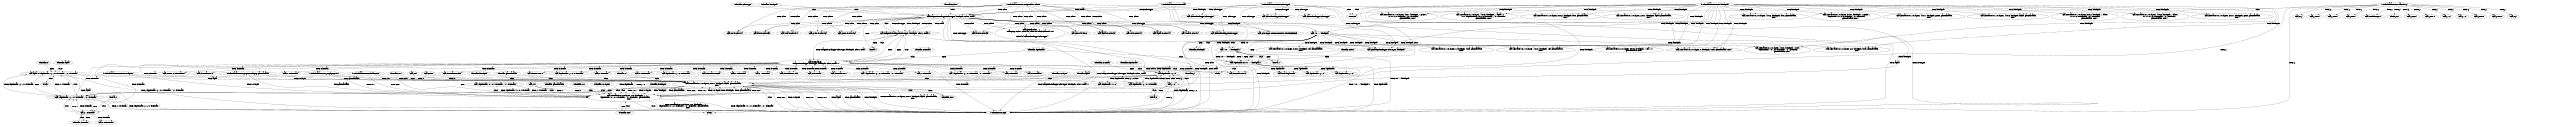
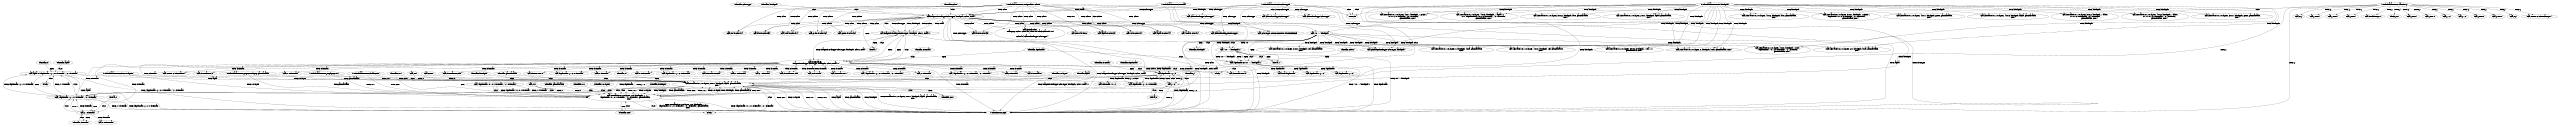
  digraph {
    n1 [label="(Call,alpha = (depth_max * y * 2 + size_max) / (2 * size_max))"]
    n2 [label="(Call,(depth_max * y * 2 + size_max) / (2 * size_max))"]
    n3 [label="(Call,set_value(row, rowbytes, 2*x+1, bit_depth, alpha, gamma_table,\n                  conv))"]
    n4 [label="(MethodReturn,RET)"]
    n5 [label="(Block,)"]
    n6 [label="(Call,2 * size_max)"]
    n7 [label="(Call,set_value(row, rowbytes, 2*x, bit_depth,\n (depth_max * x * 2 + size_max) / (2 * size_max), gamma_table,\n                  conv))"]
    n8 [label="(Block,)"]
    n9 [label="(Identifier,conv)"]
    n10 [label="(Identifier,size_max)"]
    n11 [label="(Call,x<=size_max)"]
    n12 [label="(Call,depth_max * y * 2)"]
    n13 [label="(Call,y * 2)"]
    n14 [label="(Call,depth_max * y * 2 + size_max)"]
-   n15 [label="(Call,depth_max * x * 2)"]
+   n15 [label="(Call,does_max * x * 2)"]
    n16 [label="(Literal,2)"]
    n17 [label="(Call,depth_max = (1U << bit_depth)-1)"]
    n18 [label="(Call,(1U << bit_depth)-1)"]
    n19 [label="(Block,)"]
    n20 [label="(Call,luma*depth_max)"]
    n21 [label="(Call,depth_max * y * 2)"]
    n22 [label="(Call,depth_max * y * 2)"]
    n23 [label="(Literal,1)"]
    n24 [label="(Call,1U << bit_depth)"]
    n25 [label="(Identifier,bit_depth)"]
    n26 [label="(Call,pixel_depth_of_type(color_type, bit_depth))"]
    n27 [label="(Call,set_value(row, rowbytes, 3*x+0, bit_depth, red, gamma_table,\n                     conv))"]
    n28 [label="(Call,set_value(row, rowbytes, x, bit_depth, luma, gamma_table,\n                     conv))"]
    n29 [label="(Call,set_value(row, rowbytes, 4*x+0, bit_depth, red, gamma_table,\n                     conv))"]
    n30 [label="(Call,set_value(row, rowbytes, 3*x+0, bit_depth, /* red */ Y,\n                     gamma_table, conv))"]
    n31 [label="(Call,set_value(row, rowbytes, x, bit_depth, luma, gamma_table, conv))"]
    n32 [label="(Call,set_value(row, rowbytes, 4*x+0, bit_depth, /* red */\n ((depth_max-Y) * x * 2 + size_max) / (2 * size_max),\n                  gamma_table, conv))"]
    n33 [label="(Call,set_value(row, rowbytes, 2*x, bit_depth, luma, gamma_table,\n                     conv))"]
    n34 [label="(Identifier,conv)"]
    n35 [label="(Call,image_size_of_type(color_type, bit_depth, colors, small))"]
    n36 [label="(Call,image_size_of_type(color_type, bit_depth, colors, small)-1)"]
    n37 [label="(Call,green = colors[2])"]
    n38 [label="(Call,fprintf(stderr,\n \"makepng: --color: count(%u) does not match channels(%u)\n\",\n\n          colors[0], channels_of_type(color_type)))"]
    n39 [label="(Call,alpha = colors[2])"]
    n40 [label="(Call,red = colors[1])"]
    n41 [label="(Call,alpha = colors[4])"]
    n42 [label="(Call,channels_of_type(color_type))"]
    n43 [label="(Call,luma = colors[1])"]
    n44 [label="(Call,blue = colors[3])"]
    n45 [label="(Call,green = colors[2])"]
    n46 [label="(Call,blue = colors[3])"]
    n47 [label="(Call,color_type & PNG_COLOR_MASK_PALETTE)"]
    n48 [label="(Call,colors[0] == 0)"]
    n49 [label="(Call,red = colors[1])"]
    n50 [label="(Call,luma = colors[1])"]
    n51 [label="(Call,size_max =\n      image_size_of_type(color_type, bit_depth, colors, small)-1)"]
    n52 [label="(Literal,1)"]
    n53 [label="(MethodParameterIn,int color_type)"]
    n54 [label="(Call,channels_of_type(color_type))"]
    n55 [label="(Call,channels_of_type(color_type))"]
    n56 [label="(Call,channels_of_type(color_type))"]
    1000129
    n58 [label="(MethodParameterIn,int bit_depth)"]
    n59 [label="(Call,set_value(row, rowbytes, 4*x+2, bit_depth, blue, gamma_table,\n                     conv))"]
    n60 [label="(Call,set_value(row, rowbytes, 3*x+1, bit_depth, /* green */\n (depth_max * x * 2 + size_max) / (2 * size_max),\n                  gamma_table, conv))"]
    n61 [label="(Call,set_value(row, rowbytes, 4*x+1, bit_depth, green, gamma_table,\n                     conv))"]
    n62 [label="(Call,set_value(row, rowbytes, 4*x+3, bit_depth, alpha, gamma_table,\n                     conv))"]
    n63 [label="(Call,set_value(row, rowbytes, 3*x+2, bit_depth, /* blue */\n (Y * x * 2 + size_max) / (2 * size_max),\n                  gamma_table, conv))"]
    n64 [label="(Call,set_value(row, rowbytes, 4*x+2, bit_depth, /* blue */\n                  Y - (Y * x * 2 + size_max) / (2 * size_max),\n                  gamma_table, conv))"]
    n65 [label="(Call,set_value(row, rowbytes, 3*x+1, bit_depth, green, gamma_table,\n                     conv))"]
    n66 [label="(Call,set_value(row, rowbytes, 4*x+1, bit_depth, /* green */\n (Y * x * 2 + size_max) / (2 * size_max),\n                  gamma_table, conv))"]
    n67 [label="(Call,set_value(row, rowbytes, 4*x+3, bit_depth, /* alpha */\n                  Y + ((depth_max-Y) * x * 2 + size_max) / (2 * size_max),\n                  gamma_table, conv))"]
    n68 [label="(Call,set_value(row, rowbytes, 3*x+2, bit_depth, blue, gamma_table,\n                     conv))"]
    n69 [label="(Call,set_value(row, rowbytes, 2*x+1, bit_depth, alpha, gamma_table,\n                     conv))"]
    n70 [label="(MethodParameterIn,unsigned int *colors)"]
    n71 [label="(MethodParameterIn,int small)"]
    n72 [label="(Call,size_max == 15)"]
    n73 [label="(MethodParameterIn,value int y)"]
    n74 [label="(Call,2*y)"]
    n75 [label="(Call,y == 0)"]
    n76 [label="(Call,y == 0)"]
    n77 [label="(Call,y == 0)"]
    n78 [label="(Call,size_blue+y+1)"]
    n79 [label="(Block,y+1)"]
    n80 [label="(Call,y == 0)"]
    n81 [label="(Call,y == 0)"]
    n82 [label="(Call,y * 2)"]
    n83 [label="(Call,y * 2)"]
    n84 [label="(Call,y == 0)"]
    n85 [label="(Call,y == 0)"]
    n86 [label="(Call,2*y)"]
+   n87 [label="(Call,0xFFU & (size_max+y+1))"]
    n88 [label="(Call,(depth_max * y * 2 + size_max) / (2 * size_max))"]
    n89 [label="(Call,2*size_max)"]
    n90 [label="(Call,size_small+1)"]
    n91 [label="(Call,0xFFU & (size_max+1))"]
    n92 [label="(Call,size_max == 3)"]
    n93 [label="(Call,x<=size_max)"]
    n94 [label="(Call,size_max == 255)"]
    n95 [label="(Call,size_row == 0)"]
    n96 [label="(Call,depth_max * y * 2 + size_max)"]
    n97 [label="(Call,x<size_max)"]
    n98 [label="(Call,x<=size_max)"]
    n99 [label="(Call,depth_max * y * 2 + size_max)"]
    n100 [label="(Call,size_max == 255)"]
    n101 [label="(Call,x<=size_max)"]
    n102 [label="(Call,2 * size_max)"]
    n103 [label="(Call,size_max == 255)"]
    n104 [label="(Call,2*size_max)"]
    n105 [label="(Call,size_max == 1)"]
    n106 [label="(Call,(depth_max * y * 2 + size_max) / (2 * size_max))"]
    n107 [label="(Call,2 * size_max)"]
    n108 [label="(Identifier,depth_max)"]
    n109 [label="(Identifier,colors)"]
    n110 [label="(Identifier,x)"]
    n111 [label="(Identifier,rowbytes)"]
    n112 [label="(Identifier,x)"]
    n113 [label="(Identifier,rowbytes)"]
    n114 [label="(Identifier,bit_depth)"]
    n115 [label="(Identifier,alpha)"]
    n116 [label="(Identifier,size_max)"]
    n117 [label="(Identifier,alpha)"]
    n118 [label="(Call,2*x)"]
    n119 [label="(Literal,2)"]
    n120 [label="(Identifier,depth_max)"]
    n121 [label="(Call,(depth_max * x * 2 + size_max) / (2 * size_max))"]
    n122 [label="(Identifier,y)"]
    n123 [label="(Identifier,bit_depth)"]
    n124 [label="(Identifier,colors)"]
    n125 [label="(Call,2*x)"]
    n126 [label="(Identifier,gamma_table)"]
    n127 [label="(MethodParameterIn,size_t rowbytes)"]
    n128 [label="(Call,2*x+1)"]
    n129 [label="(Identifier,row)"]
    n130 [label="(Identifier,size_max)"]
    n131 [label="(MethodParameterIn,png_const_bytep gamma_table)"]
    n132 [label="(MethodParameterIn,png_bytep row)"]
    n133 [label="(Identifier,color_type)"]
    n134 [label="(Identifier,bit_depth)"]
    n135 [label="(MethodParameterIn,double conv)"]
    n136 [label="(Identifier,row)"]
    n137 [label="(Identifier,gamma_table)"]
    n1 -> n2 [label="CFG: "]
    n1 -> n3 [label="DDG: alpha"]
    n1 -> n4 [label="DDG: alpha"]
    n1 -> n4 [label="DDG: (depth_max * y * 2 + size_max) / (2 * size_max)"]
    n1 -> n5 [label="AST: "]
    n2 -> n1 [label="AST: "]
    n2 -> n1 [label="DDG: depth_max * y * 2 + size_max"]
    n2 -> n1 [label="DDG: 2 * size_max"]
    n2 -> n4 [label="DDG: 2 * size_max"]
    n2 -> n4 [label="DDG: depth_max * y * 2 + size_max"]
    n2 -> n6 [label="CFG: "]
    n3 -> n4 [label="DDG: row"]
    n3 -> n4 [label="DDG: 2*x+1"]
    n3 -> n4 [label="DDG: alpha"]
    n3 -> n4 [label="DDG: gamma_table"]
    n3 -> n4 [label="DDG: bit_depth"]
    n3 -> n4 [label="DDG: set_value(row, rowbytes, 2*x+1, bit_depth, alpha, gamma_table,\n                  conv)"]
    n3 -> n4 [label="DDG: conv"]
    n3 -> n4 [label="DDG: rowbytes"]
    n3 -> n7 [label="DDG: row"]
    n3 -> n7 [label="DDG: rowbytes"]
    n3 -> n7 [label="DDG: bit_depth"]
    n3 -> n7 [label="DDG: gamma_table"]
    n3 -> n7 [label="DDG: conv"]
    n3 -> n8 [label="AST: "]
    n3 -> n9 [label="CFG: "]
    n6 -> n2 [label="AST: "]
    n6 -> n2 [label="DDG: 2"]
    n6 -> n2 [label="DDG: size_max"]
    n6 -> n10 [label="CFG: "]
    n6 -> n11 [label="DDG: size_max"]
    n7 -> n3 [label="DDG: row"]
    n7 -> n3 [label="DDG: rowbytes"]
    n7 -> n3 [label="DDG: bit_depth"]
    n7 -> n3 [label="DDG: gamma_table"]
    n7 -> n3 [label="DDG: conv"]
    n7 -> n4 [label="DDG: (depth_max * x * 2 + size_max) / (2 * size_max)"]
    n7 -> n4 [label="DDG: set_value(row, rowbytes, 2*x, bit_depth,\n (depth_max * x * 2 + size_max) / (2 * size_max), gamma_table,\n                  conv)"]
    n7 -> n8 [label="AST: "]
    n7 -> n34 [label="CFG: "]
    n9 -> n3 [label="AST: "]
    n10 -> n6 [label="AST: "]
    n12 -> n2 [label="DDG: depth_max"]
    n12 -> n2 [label="DDG: y * 2"]
    n12 -> n4 [label="DDG: depth_max"]
    n12 -> n4 [label="DDG: y * 2"]
    n12 -> n13 [label="CFG: "]
    n12 -> n14 [label="AST: "]
    n12 -> n14 [label="DDG: depth_max"]
    n12 -> n14 [label="DDG: y * 2"]
    n12 -> n15 [label="DDG: depth_max"]
    n13 -> n4 [label="DDG: y"]
    n13 -> n12 [label="AST: "]
    n13 -> n12 [label="DDG: y"]
    n13 -> n12 [label="DDG: 2"]
    n13 -> n16 [label="CFG: "]
    n14 -> n2 [label="AST: "]
    n16 -> n13 [label="AST: "]
    n17 -> n4 [label="DDG: (1U << bit_depth)-1"]
    n17 -> n4 [label="DDG: depth_max"]
    n17 -> n12 [label="DDG: depth_max"]
    n17 -> n18 [label="CFG: "]
    n17 -> n19 [label="AST: "]
    n17 -> n20 [label="DDG: depth_max"]
    n17 -> n21 [label="DDG: depth_max"]
    n17 -> n22 [label="DDG: depth_max"]
    n18 -> n4 [label="DDG: 1U << bit_depth"]
    n18 -> n17 [label="AST: "]
    n18 -> n17 [label="DDG: 1U << bit_depth"]
    n18 -> n17 [label="DDG: 1"]
    n18 -> n23 [label="CFG: "]
    n23 -> n18 [label="AST: "]
    n23 -> n24 [label="CFG: "]
    n24 -> n4 [label="DDG: bit_depth"]
    n24 -> n7 [label="DDG: bit_depth"]
    n24 -> n18 [label="AST: "]
    n24 -> n18 [label="DDG: 1U"]
    n24 -> n18 [label="DDG: bit_depth"]
    n24 -> n25 [label="CFG: "]
    n24 -> n26 [label="DDG: bit_depth"]
    n24 -> n27 [label="DDG: bit_depth"]
    n24 -> n28 [label="DDG: bit_depth"]
    n24 -> n29 [label="DDG: bit_depth"]
    n24 -> n30 [label="DDG: bit_depth"]
    n24 -> n31 [label="DDG: bit_depth"]
    n24 -> n32 [label="DDG: bit_depth"]
    n24 -> n33 [label="DDG: bit_depth"]
    n25 -> n24 [label="AST: "]
    n34 -> n7 [label="AST: "]
    n35 -> n4 [label="DDG: colors"]
    n35 -> n4 [label="DDG: small"]
    n35 -> n24 [label="DDG: bit_depth"]
    n35 -> n26 [label="DDG: color_type"]
    n35 -> n36 [label="AST: "]
    n35 -> n36 [label="DDG: color_type"]
    n35 -> n36 [label="DDG: bit_depth"]
    n35 -> n36 [label="DDG: colors"]
    n35 -> n36 [label="DDG: small"]
    n35 -> n37 [label="DDG: colors"]
    n35 -> n38 [label="DDG: colors"]
    n35 -> n39 [label="DDG: colors"]
    n35 -> n40 [label="DDG: colors"]
    n35 -> n41 [label="DDG: colors"]
    n35 -> n42 [label="DDG: color_type"]
    n35 -> n43 [label="DDG: colors"]
    n35 -> n44 [label="DDG: colors"]
    n35 -> n45 [label="DDG: colors"]
    n35 -> n46 [label="DDG: colors"]
    n35 -> n47 [label="DDG: color_type"]
    n35 -> n48 [label="DDG: colors"]
    n35 -> n49 [label="DDG: colors"]
    n35 -> n50 [label="DDG: colors"]
    n36 -> n4 [label="DDG: image_size_of_type(color_type, bit_depth, colors, small)"]
    n36 -> n51 [label="AST: "]
    n36 -> n51 [label="DDG: image_size_of_type(color_type, bit_depth, colors, small)"]
    n36 -> n51 [label="DDG: 1"]
    n36 -> n52 [label="CFG: "]
    n51 -> n2 [label="DDG: size_max"]
    n51 -> n4 [label="DDG: size_max"]
    n51 -> n4 [label="DDG: image_size_of_type(color_type, bit_depth, colors, small)-1"]
    n51 -> n6 [label="DDG: size_max"]
    n51 -> n14 [label="DDG: size_max"]
    n51 -> n19 [label="AST: "]
    n51 -> n36 [label="CFG: "]
    n51 -> n72 [label="DDG: size_max"]
    n51 -> n88 [label="DDG: size_max"]
    n51 -> n89 [label="DDG: size_max"]
    n51 -> n90 [label="DDG: size_max"]
    n51 -> n91 [label="DDG: size_max"]
    n51 -> n92 [label="DDG: size_max"]
    n51 -> n93 [label="DDG: size_max"]
    n51 -> n94 [label="DDG: size_max"]
    n51 -> n95 [label="DDG: size_max"]
    n51 -> n96 [label="DDG: size_max"]
    n51 -> n97 [label="DDG: size_max"]
    n51 -> n98 [label="DDG: size_max"]
    n51 -> n99 [label="DDG: size_max"]
    n51 -> n100 [label="DDG: size_max"]
    n51 -> n101 [label="DDG: size_max"]
    n51 -> n102 [label="DDG: size_max"]
    n51 -> n103 [label="DDG: size_max"]
    n51 -> n104 [label="DDG: size_max"]
    n51 -> n105 [label="DDG: size_max"]
    n51 -> n106 [label="DDG: size_max"]
    n51 -> n107 [label="DDG: size_max"]
    n52 -> n35 [label="CFG: "]
    n52 -> n36 [label="AST: "]
    n53 -> n4 [label="DDG: size_type"]
    n53 -> n26 [label="DDG: color_type"]
    n53 -> n35 [label="DDG: color_type"]
    n53 -> n42 [label="DDG: color_type"]
    n53 -> n47 [label="DDG: color_type"]
    n53 -> n54 [label="DDG: color_type"]
    n53 -> n55 [label="DDG: color_type"]
    n53 -> n56 [label="DDG: color_type"]
    n53 -> 1000129 [label="AST: "]
    n58 -> n3 [label="DDG: bit_depth"]
    n58 -> n7 [label="DDG: bit_depth"]
    n58 -> n24 [label="DDG: bit_depth"]
    n58 -> n26 [label="DDG: bit_depth"]
    n58 -> n27 [label="DDG: bit_depth"]
    n58 -> n28 [label="DDG: bit_depth"]
    n58 -> n29 [label="DDG: bit_depth"]
    n58 -> n30 [label="DDG: bit_depth"]
    n58 -> n31 [label="DDG: bit_depth"]
    n58 -> n32 [label="DDG: bit_depth"]
    n58 -> n33 [label="DDG: bit_depth"]
    n58 -> n35 [label="DDG: bit_depth"]
    n58 -> 1000129 [label="AST: "]
    n58 -> n59 [label="DDG: bit_depth"]
    n58 -> n60 [label="DDG: bit_depth"]
    n58 -> n61 [label="DDG: bit_depth"]
    n58 -> n62 [label="DDG: bit_depth"]
    n58 -> n63 [label="DDG: bit_depth"]
    n58 -> n64 [label="DDG: bit_depth"]
    n58 -> n65 [label="DDG: bit_depth"]
    n58 -> n66 [label="DDG: bit_depth"]
    n58 -> n67 [label="DDG: bit_depth"]
    n58 -> n68 [label="DDG: bit_depth"]
    n58 -> n69 [label="DDG: bit_depth"]
    n70 -> n4 [label="DDG: colors"]
    n70 -> n35 [label="DDG: colors"]
    n70 -> n37 [label="DDG: colors"]
    n70 -> n38 [label="DDG: colors"]
-   n70 -> n39 [label="DDG: colors"]
+   n70 -> n39 [label="DDG: row"]
    n70 -> n40 [label="DDG: colors"]
-   n70 -> n41 [label="DDG: colors"]
+   n70 -> n41 [label="AST: colors"]
    n70 -> n43 [label="DDG: colors"]
    n70 -> n44 [label="DDG: colors"]
    n70 -> n45 [label="DDG: colors"]
    n70 -> n46 [label="DDG: colors"]
    n70 -> n48 [label="DDG: colors"]
    n70 -> n49 [label="DDG: colors"]
    n70 -> n50 [label="DDG: colors"]
+   n70 -> 1000129 [label="AST: "]
    n71 -> n4 [label="DDG: alpha"]
    n71 -> n35 [label="DDG: small"]
    n71 -> n72 [label="AST: "]
    n73 -> n4 [label="DDG: y"]
    n73 -> n13 [label="DDG: y"]
    n73 -> 1000129 [label="AST: "]
    n73 -> n74 [label="DDG: y"]
    n73 -> n75 [label="DDG: y"]
    n73 -> n76 [label="DDG: y"]
    n73 -> n77 [label="DDG: y"]
    n73 -> n78 [label="DDG: y"]
    n73 -> n79 [label="DDG: y"]
    n73 -> n80 [label="DDG: y"]
    n73 -> n81 [label="DDG: y"]
    n73 -> n82 [label="DDG: y"]
    n73 -> n83 [label="DDG: y"]
    n73 -> n84 [label="DDG: y"]
    n73 -> n85 [label="DDG: y"]
    n73 -> n86 [label="DDG: y"]
+   n73 -> n87 [label="DDG: y"]
    n108 -> n17 [label="AST: "]
    n108 -> n51 [label="CFG: "]
    n109 -> n17 [label="CFG: "]
    n110 -> n3 [label="CFG: "]
    n111 -> n7 [label="AST: "]
    n112 -> n1 [label="CFG: "]
    n113 -> n3 [label="AST: "]
    n114 -> n7 [label="AST: "]
    n115 -> n3 [label="AST: "]
    n116 -> n51 [label="AST: "]
    n117 -> n1 [label="AST: "]
    n118 -> n3 [label="DDG: 2"]
    n118 -> n3 [label="DDG: x"]
    n119 -> n6 [label="AST: "]
    n120 -> n12 [label="AST: "]
    n121 -> n7 [label="AST: "]
    n121 -> n7 [label="DDG: depth_max * x * 2 + size_max"]
    n121 -> n7 [label="DDG: 2 * size_max"]
    n122 -> n13 [label="AST: "]
    n123 -> n35 [label="AST: "]
    n124 -> n35 [label="AST: "]
    n125 -> n7 [label="AST: "]
    n125 -> n7 [label="DDG: 2"]
    n125 -> n7 [label="DDG: x"]
    n126 -> n7 [label="AST: "]
    n127 -> n3 [label="DDG: rowbytes"]
    n127 -> n7 [label="DDG: rowbytes"]
    n128 -> n3 [label="AST: "]
    n129 -> n7 [label="AST: "]
    n130 -> n12 [label="CFG: "]
    n131 -> n3 [label="DDG: gamma_table"]
    n131 -> n7 [label="DDG: gamma_table"]
    n132 -> n3 [label="DDG: row"]
    n132 -> n7 [label="DDG: row"]
    n133 -> n35 [label="AST: "]
    n134 -> n3 [label="AST: "]
    n135 -> n3 [label="DDG: conv"]
    n135 -> n7 [label="DDG: conv"]
    n136 -> n3 [label="AST: "]
    n136 -> n7 [label="CFG: "]
    n137 -> n3 [label="AST: "]
  }
